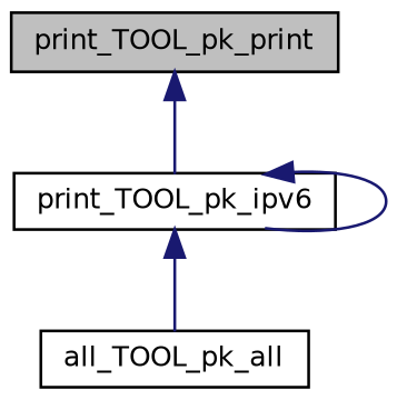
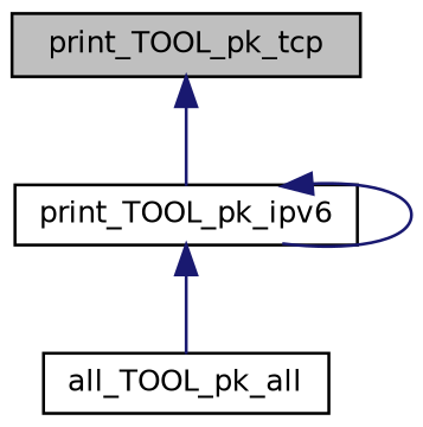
  digraph {
    rankdir=TB
    node [color=black fillcolor=white fontname=Helvetica fontsize=10 shape=record style=filled]
    edge [color=midnightblue dir=back fontname=Helvetica fontsize=10 labelfontname=Helvetica labelfontsize=10 style=solid]
-   n1 [fillcolor=grey75 fontcolor=black height=0.2 label=print_TOOL_pk_print width=0.4]
+   n1 [fillcolor=grey75 fontcolor=black height=0.2 label=print_TOOL_pk_tcp width=0.4]
    n2 [height=0.2 label=print_TOOL_pk_ipv6 width=0.4]
    n3 [height=0.2 label=all_TOOL_pk_all width=0.4]
    n1 -> n2
    n2 -> n2
    n2 -> n3
  }
